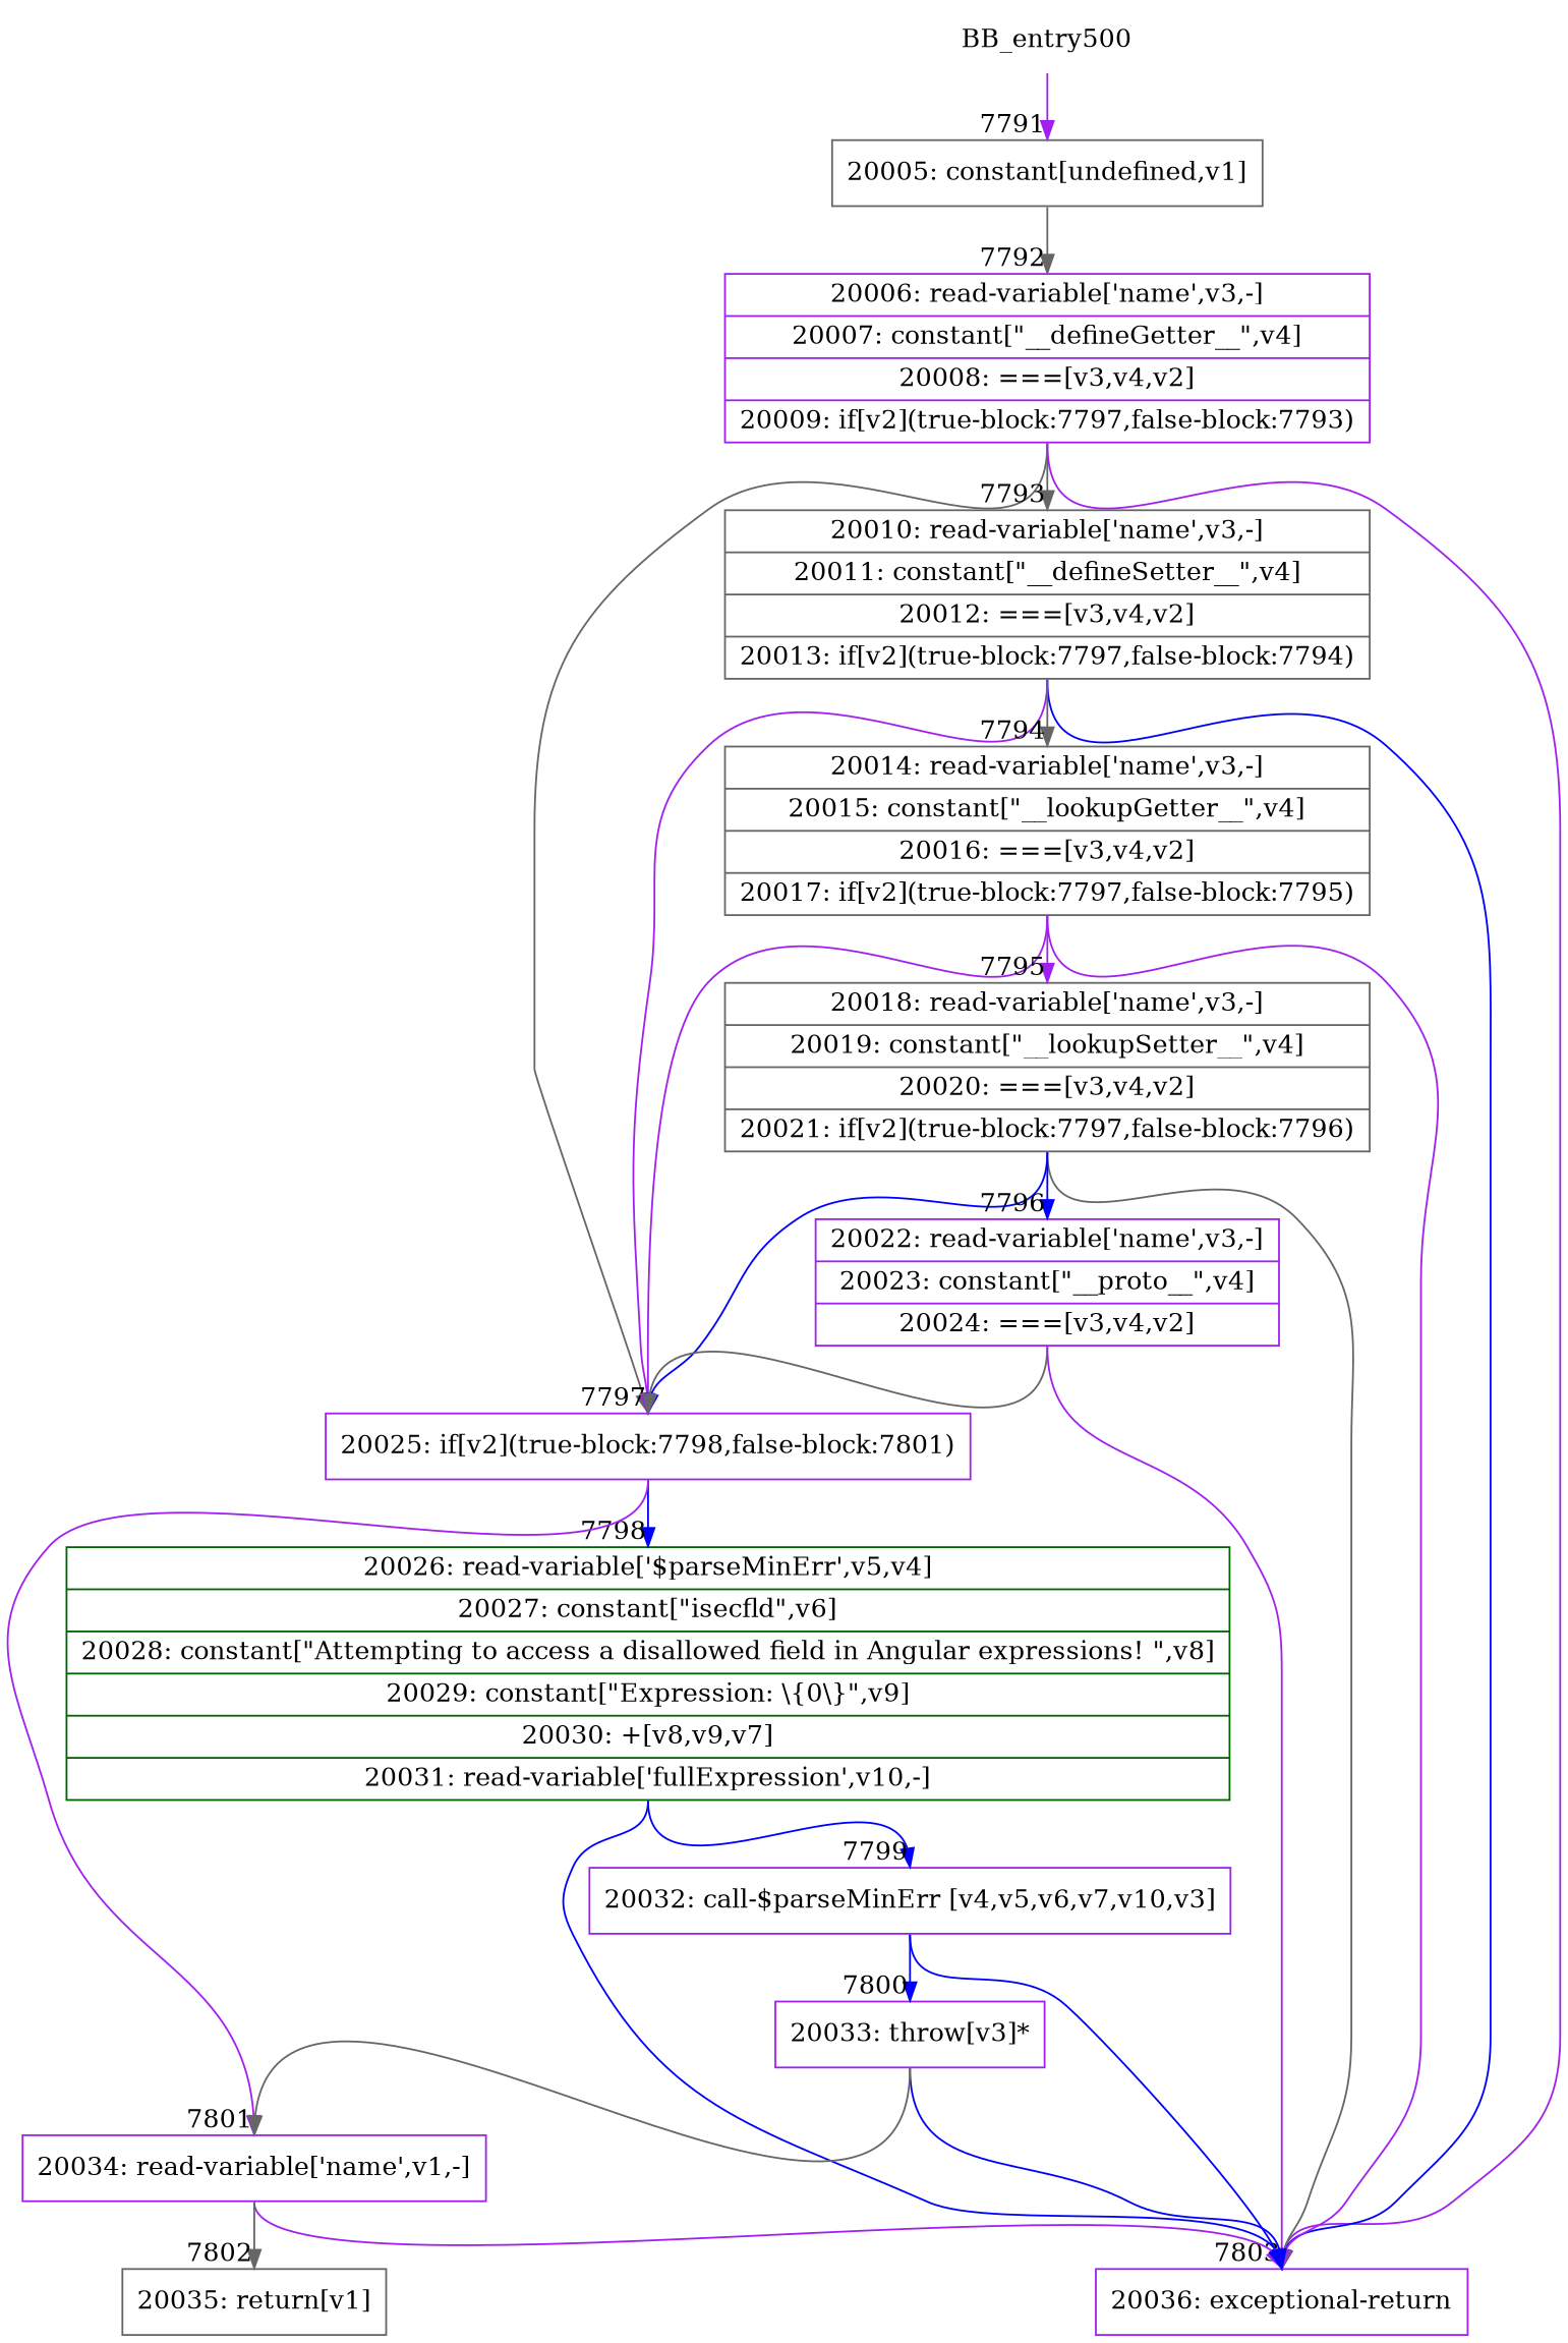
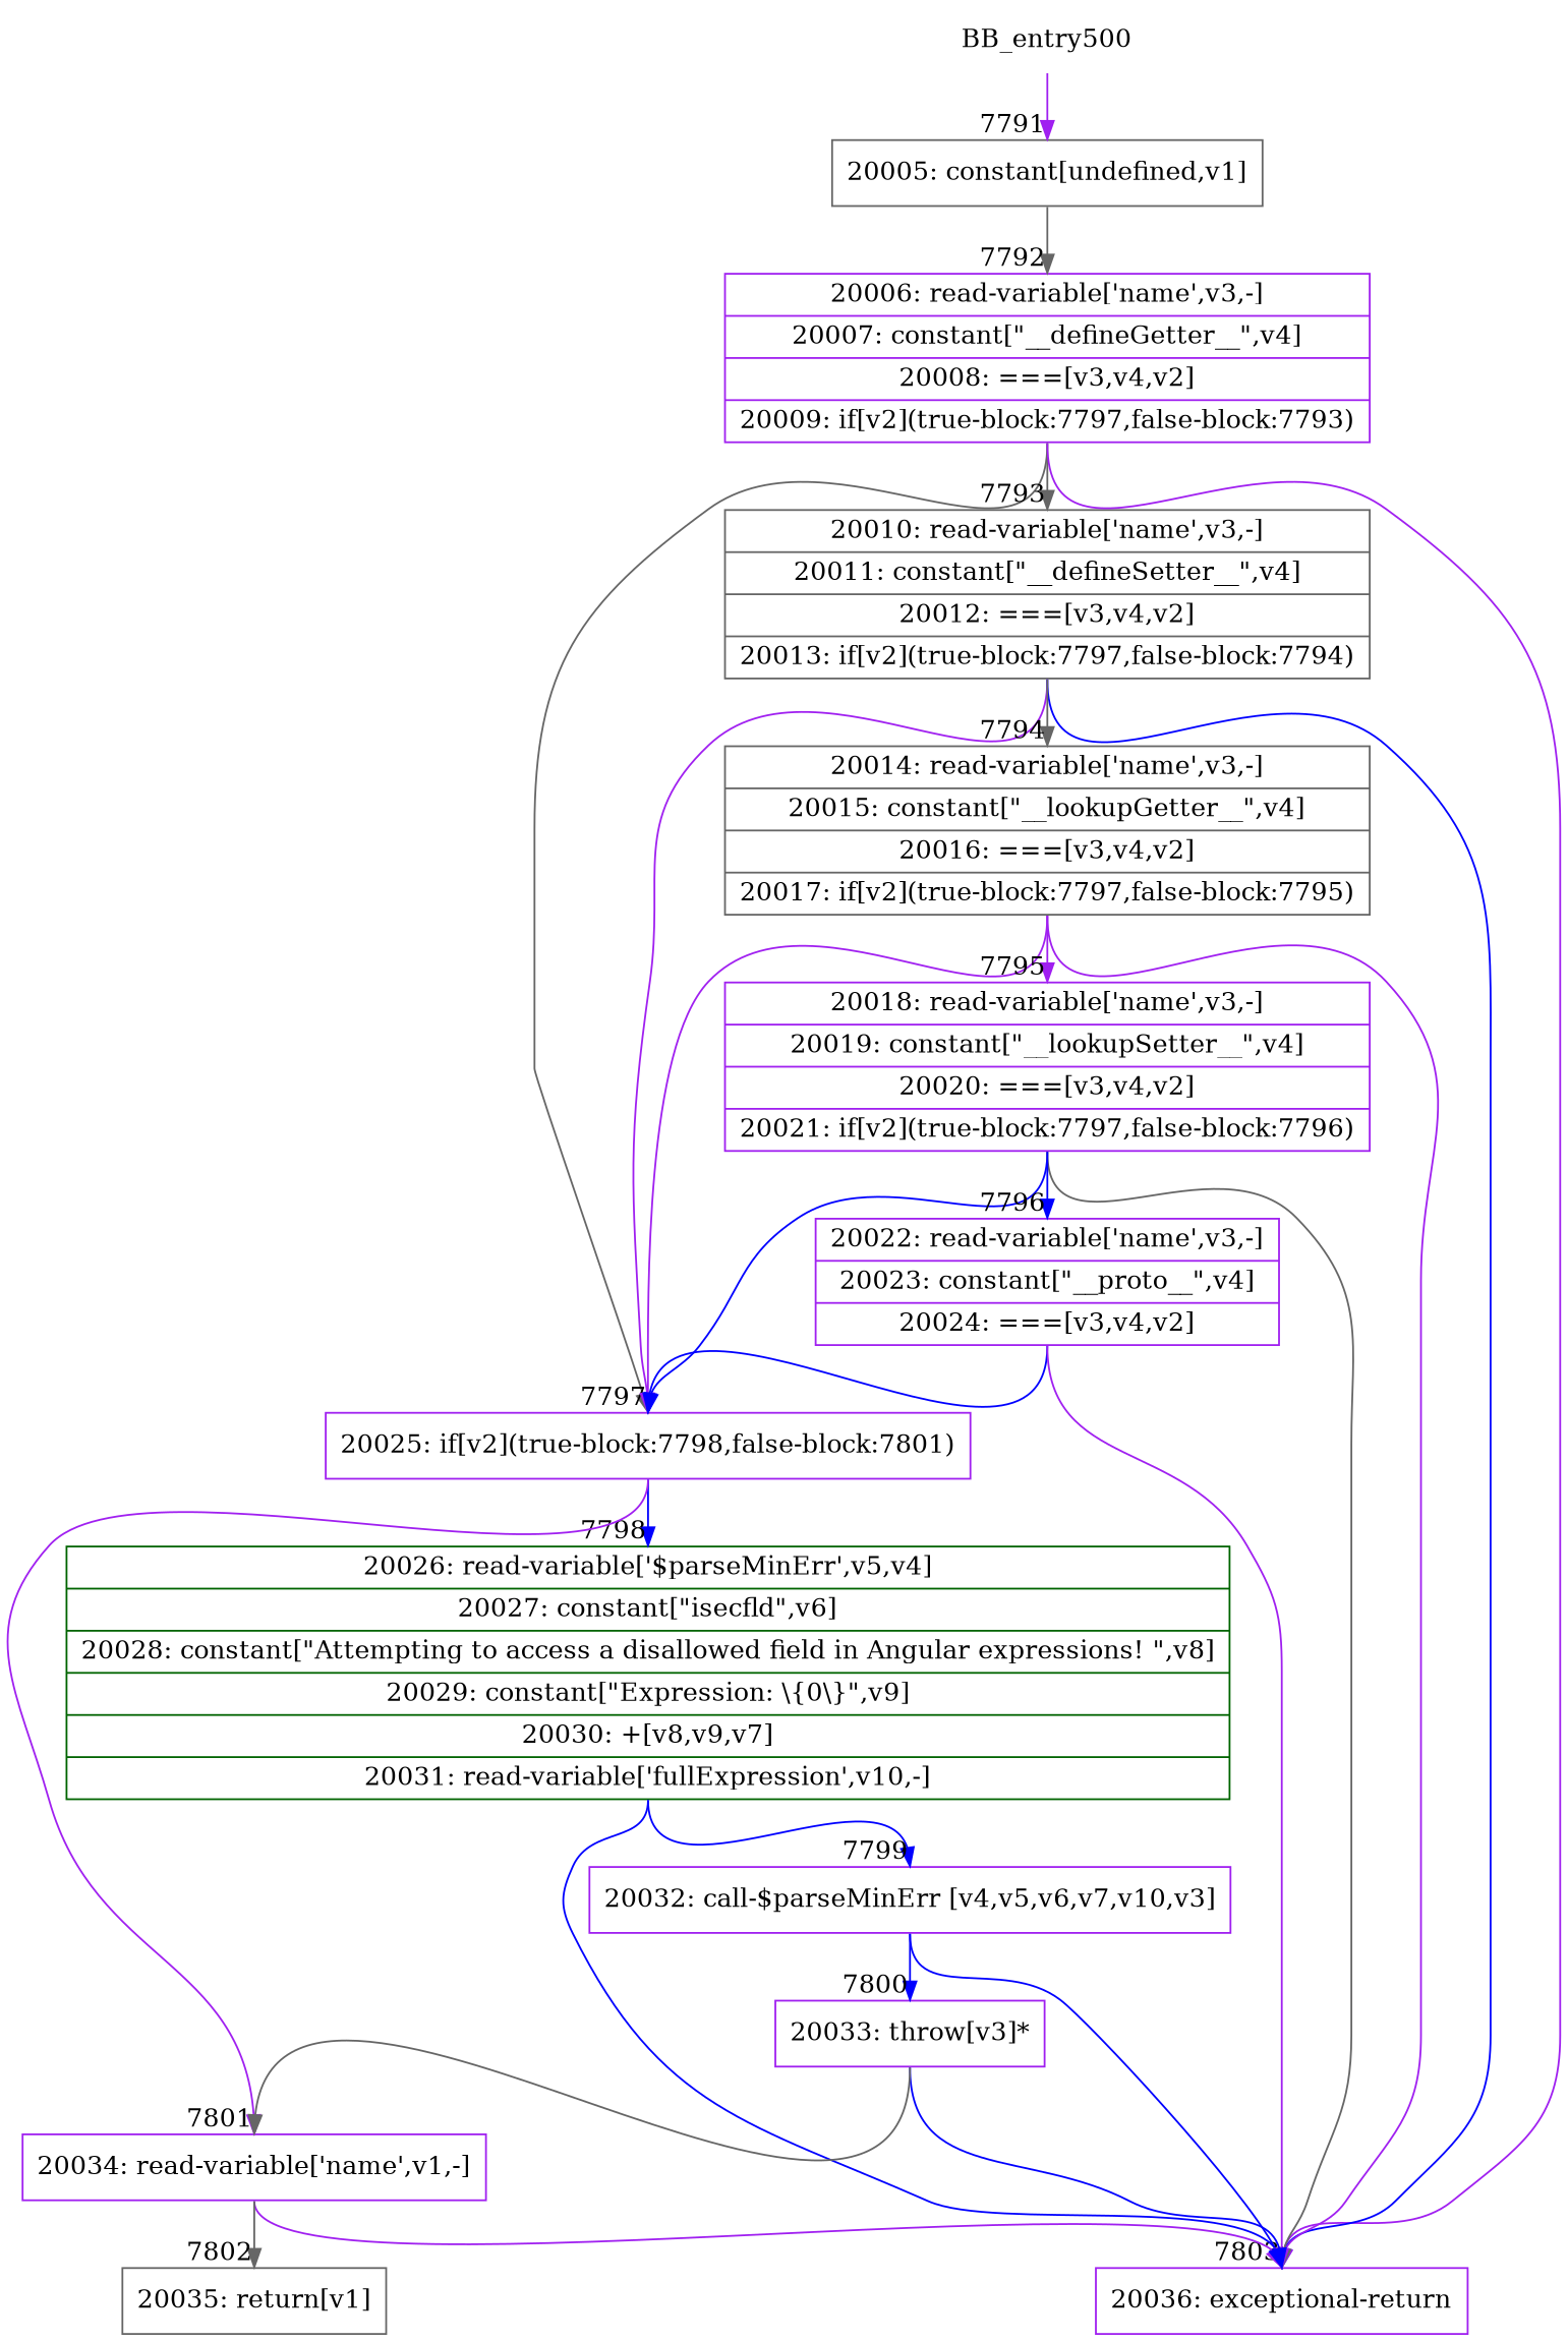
  digraph {
    rankdir=TD
    node [color=purple shape=record]
    edge [color=purple headport=n tailport=s]
    n1 [color=darkgreen label=BB_entry500 shape=none]
    n2 [color=gray40 label="{20005: constant[undefined,v1]}"]
    n3 [label="{20006: read-variable['name',v3,-]|20007: constant[\"__defineGetter__\",v4]|20008: ===[v3,v4,v2]|20009: if[v2](true-block:7797,false-block:7793)}"]
    n4 [label="{20025: if[v2](true-block:7798,false-block:7801)}"]
    n5 [color=gray40 label="{20010: read-variable['name',v3,-]|20011: constant[\"__defineSetter__\",v4]|20012: ===[v3,v4,v2]|20013: if[v2](true-block:7797,false-block:7794)}"]
    n6 [label="{20036: exceptional-return}"]
    n7 [color=darkgreen label="{20026: read-variable['$parseMinErr',v5,v4]|20027: constant[\"isecfld\",v6]|20028: constant[\"Attempting to access a disallowed field in Angular expressions! \",v8]|20029: constant[\"Expression: \\\{0\\\}\",v9]|20030: +[v8,v9,v7]|20031: read-variable['fullExpression',v10,-]}"]
    n8 [label="{20034: read-variable['name',v1,-]}"]
    n9 [color=gray40 label="{20014: read-variable['name',v3,-]|20015: constant[\"__lookupGetter__\",v4]|20016: ===[v3,v4,v2]|20017: if[v2](true-block:7797,false-block:7795)}"]
    n10 [label="{20032: call-$parseMinErr [v4,v5,v6,v7,v10,v3]}"]
    n11 [color=gray40 label="{20035: return[v1]}"]
-   n12 [color=gray40 label="{20018: read-variable['name',v3,-]|20019: constant[\"__lookupSetter__\",v4]|20020: ===[v3,v4,v2]|20021: if[v2](true-block:7797,false-block:7796)}"]
+   n12 [label="{20018: read-variable['name',v3,-]|20019: constant[\"__lookupSetter__\",v4]|20020: ===[v3,v4,v2]|20021: if[v2](true-block:7797,false-block:7796)}"]
    n13 [label="{20022: read-variable['name',v3,-]|20023: constant[\"__proto__\",v4]|20024: ===[v3,v4,v2]}"]
    n14 [label="{20033: throw[v3]*}"]
    n1 -> n2 [headlabel="    7791"]
    n2 -> n3 [color=gray40 headlabel="      7792"]
    n3 -> n4 [color=gray40 headlabel="      7797"]
    n3 -> n5 [color=gray40 headlabel="      7793"]
    n3 -> n6 [headlabel="      7803"]
    n4 -> n7 [color=blue headlabel="      7798"]
    n4 -> n8 [headlabel="      7801"]
    n5 -> n4
    n5 -> n6 [color=blue]
    n5 -> n9 [color=gray40 headlabel="      7794"]
    n7 -> n6 [color=blue]
    n7 -> n10 [color=blue headlabel="      7799"]
    n8 -> n6
    n8 -> n11 [color=gray40 headlabel="      7802"]
    n9 -> n4
    n9 -> n6
    n9 -> n12 [headlabel="      7795"]
    n10 -> n6 [color=blue]
    n10 -> n14 [color=blue headlabel="      7800"]
    n12 -> n4 [color=blue]
    n12 -> n6 [color=gray40]
    n12 -> n13 [color=blue headlabel="      7796"]
-   n13 -> n4 [color=gray40]
+   n13 -> n4 [color=blue]
    n13 -> n6
    n14 -> n6 [color=blue]
    n14 -> n8 [color=gray40]
  }
